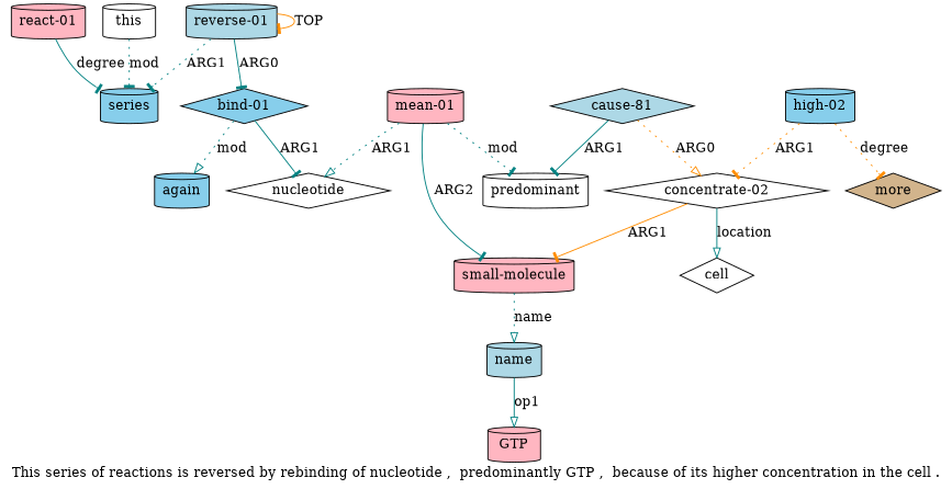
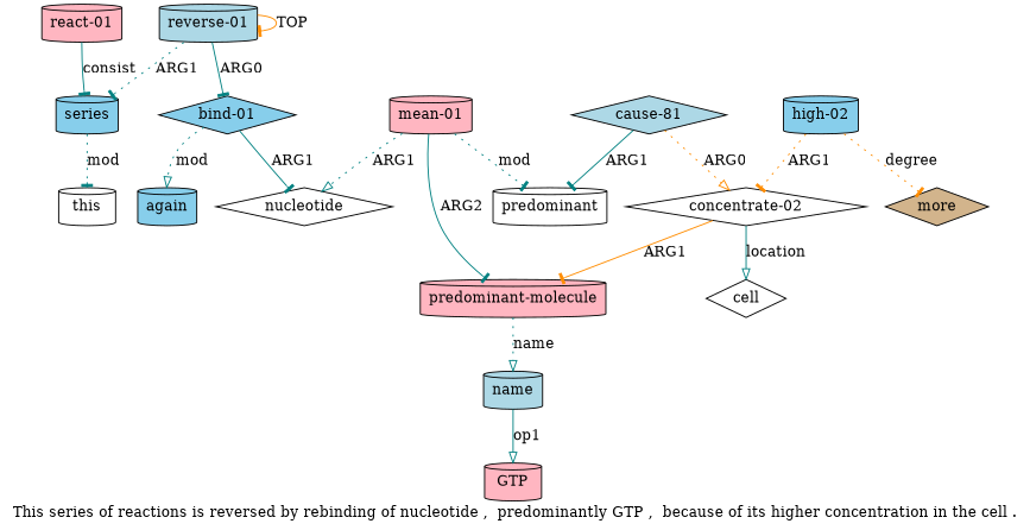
  digraph {
    label="This series of reactions is reversed by rebinding of nucleotide ,  predominantly GTP ,  because of its higher concentration in the cell ."
    node [color=black fillcolor=white shape=cylinder style=filled]
    edge [arrowhead=tee color=teal gold_label=ARG1 style=solid test_label=ARG1]
    n1 [fillcolor=lightpink gold_ind=15 gold_label="react-01" label="react-01" test_ind=15 test_label="react-01"]
    n2 [fillcolor=skyblue gold_ind=13 gold_label=series label=series test_ind=13 test_label=series]
    n3 [gold_ind=14 gold_label=this label=this test_ind=14 test_label=this]
    n4 [fillcolor=lightpink gold_ind=-1 gold_label=GTP label=GTP test_ind=-1 test_label=GTP]
    n5 [gold_ind=11 gold_label=cell label=cell shape=diamond test_ind=11 test_label=cell]
    n6 [fillcolor=tan gold_ind=10 gold_label=more label=more shape=diamond test_ind=10 test_label=more]
    n7 [fillcolor=skyblue gold_ind=12 gold_label=again label=again test_ind=12 test_label=again]
    n8 [fillcolor=skyblue gold_ind=1 gold_label="bind-01" label="bind-01" shape=diamond test_ind=1 test_label="bind-01"]
    n9 [gold_ind=2 gold_label=nucleotide label=nucleotide shape=diamond test_ind=2 test_label=nucleotide]
    n10 [fillcolor=lightblue gold_ind=0 gold_label="reverse-01" label="reverse-01" test_ind=0 test_label="reverse-01"]
    n11 [fillcolor=lightpink gold_ind=3 gold_label="mean-01" label="mean-01" test_ind=3 test_label="mean-01"]
-   n12 [fillcolor=lightpink gold_ind=4 gold_label="small-molecule" label="small-molecule" test_ind=4 test_label="small-molecule"]
+   n12 [fillcolor=lightpink gold_ind=4 gold_label="small-molecule" label="predominant-molecule" test_ind=4 test_label="small-molecule"]
    n13 [gold_ind=6 gold_label=predominant label=predominant test_ind=6 test_label=predominant]
    n14 [fillcolor=lightblue gold_ind=5 gold_label=name label=name test_ind=5 test_label=name]
    n15 [fillcolor=lightblue gold_ind=7 gold_label="cause-01" label="cause-81" shape=diamond test_ind=7 test_label="cause-01"]
    n16 [gold_ind=8 gold_label="concentrate-02" label="concentrate-02" shape=diamond test_ind=8 test_label="concentrate-02"]
    n17 [fillcolor=skyblue gold_ind=9 gold_label="high-02" label="high-02" test_ind=9 test_label="high-02"]
-   n1 -> n2 [gold_label=consist label=degree test_label=consist]
-   n3 -> n2 [gold_label=mod label=mod style=dotted test_label=mod]
+   n1 -> n2 [gold_label=consist label=consist test_label=consist]
+   n2 -> n3 [gold_label=mod label=mod style=dotted test_label=mod]
    n8 -> n7 [arrowhead=onormal gold_label=mod label=mod style=dotted test_label=mod]
    n8 -> n9 [label=ARG1]
    n10 -> n2 [label=ARG1 style=dotted]
    n10 -> n8 [gold_label=ARG0 label=ARG0 test_label=ARG0]
    n10 -> n10 [color=darkorange gold_label=TOP label=TOP test_label=TOP]
    n11 -> n9 [arrowhead=onormal label=ARG1 style=dotted]
    n11 -> n12 [gold_label=ARG2 label=ARG2 test_label=ARG2]
    n11 -> n13 [gold_label=mod label=mod style=dotted test_label=mod]
    n12 -> n14 [arrowhead=onormal gold_label=name label=name style=dotted test_label=name]
    n14 -> n4 [arrowhead=onormal gold_label=op1 label=op1 test_label=op1]
    n15 -> n13 [label=ARG1]
    n15 -> n16 [arrowhead=onormal color=darkorange gold_label=ARG0 label=ARG0 style=dotted test_label=ARG0]
    n16 -> n5 [arrowhead=onormal gold_label=location label=location test_label=location]
    n16 -> n12 [color=darkorange label=ARG1]
    n17 -> n6 [color=darkorange gold_label=degree label=degree style=dotted test_label=degree]
    n17 -> n16 [color=darkorange label=ARG1 style=dotted]
  }
